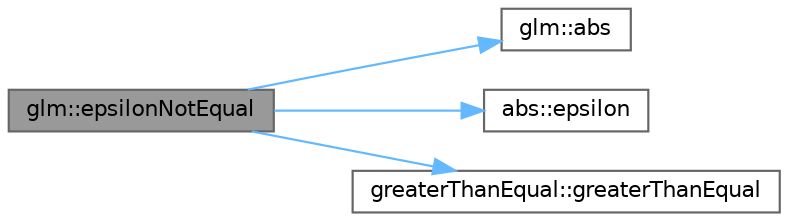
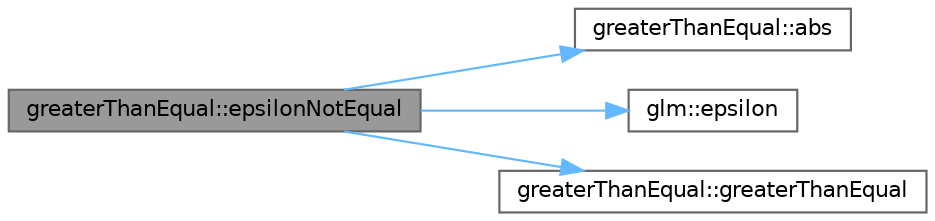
  digraph {
    rankdir=LR
    node [color=grey40 fillcolor=white fontname=Helvetica fontsize=10 shape=box style=filled]
    edge [color=steelblue1 fontname=Helvetica fontsize=10 labelfontname=Helvetica labelfontsize=10 style=solid]
-   n1 [color=gray40 fillcolor=grey60 fontcolor=black height=0.2 label="glm::epsilonNotEqual" width=0.4]
-   n2 [height=0.2 label="glm::abs" width=0.4]
-   n3 [height=0.2 label="abs::epsilon" width=0.4]
+   n1 [color=gray40 fillcolor=grey60 fontcolor=black height=0.2 label="greaterThanEqual::epsilonNotEqual" width=0.4]
+   n2 [height=0.2 label="greaterThanEqual::abs" width=0.4]
+   n3 [height=0.2 label="glm::epsilon" width=0.4]
    n4 [height=0.2 label="greaterThanEqual::greaterThanEqual" width=0.4]
    n1 -> n2
    n1 -> n3
    n1 -> n4
  }
